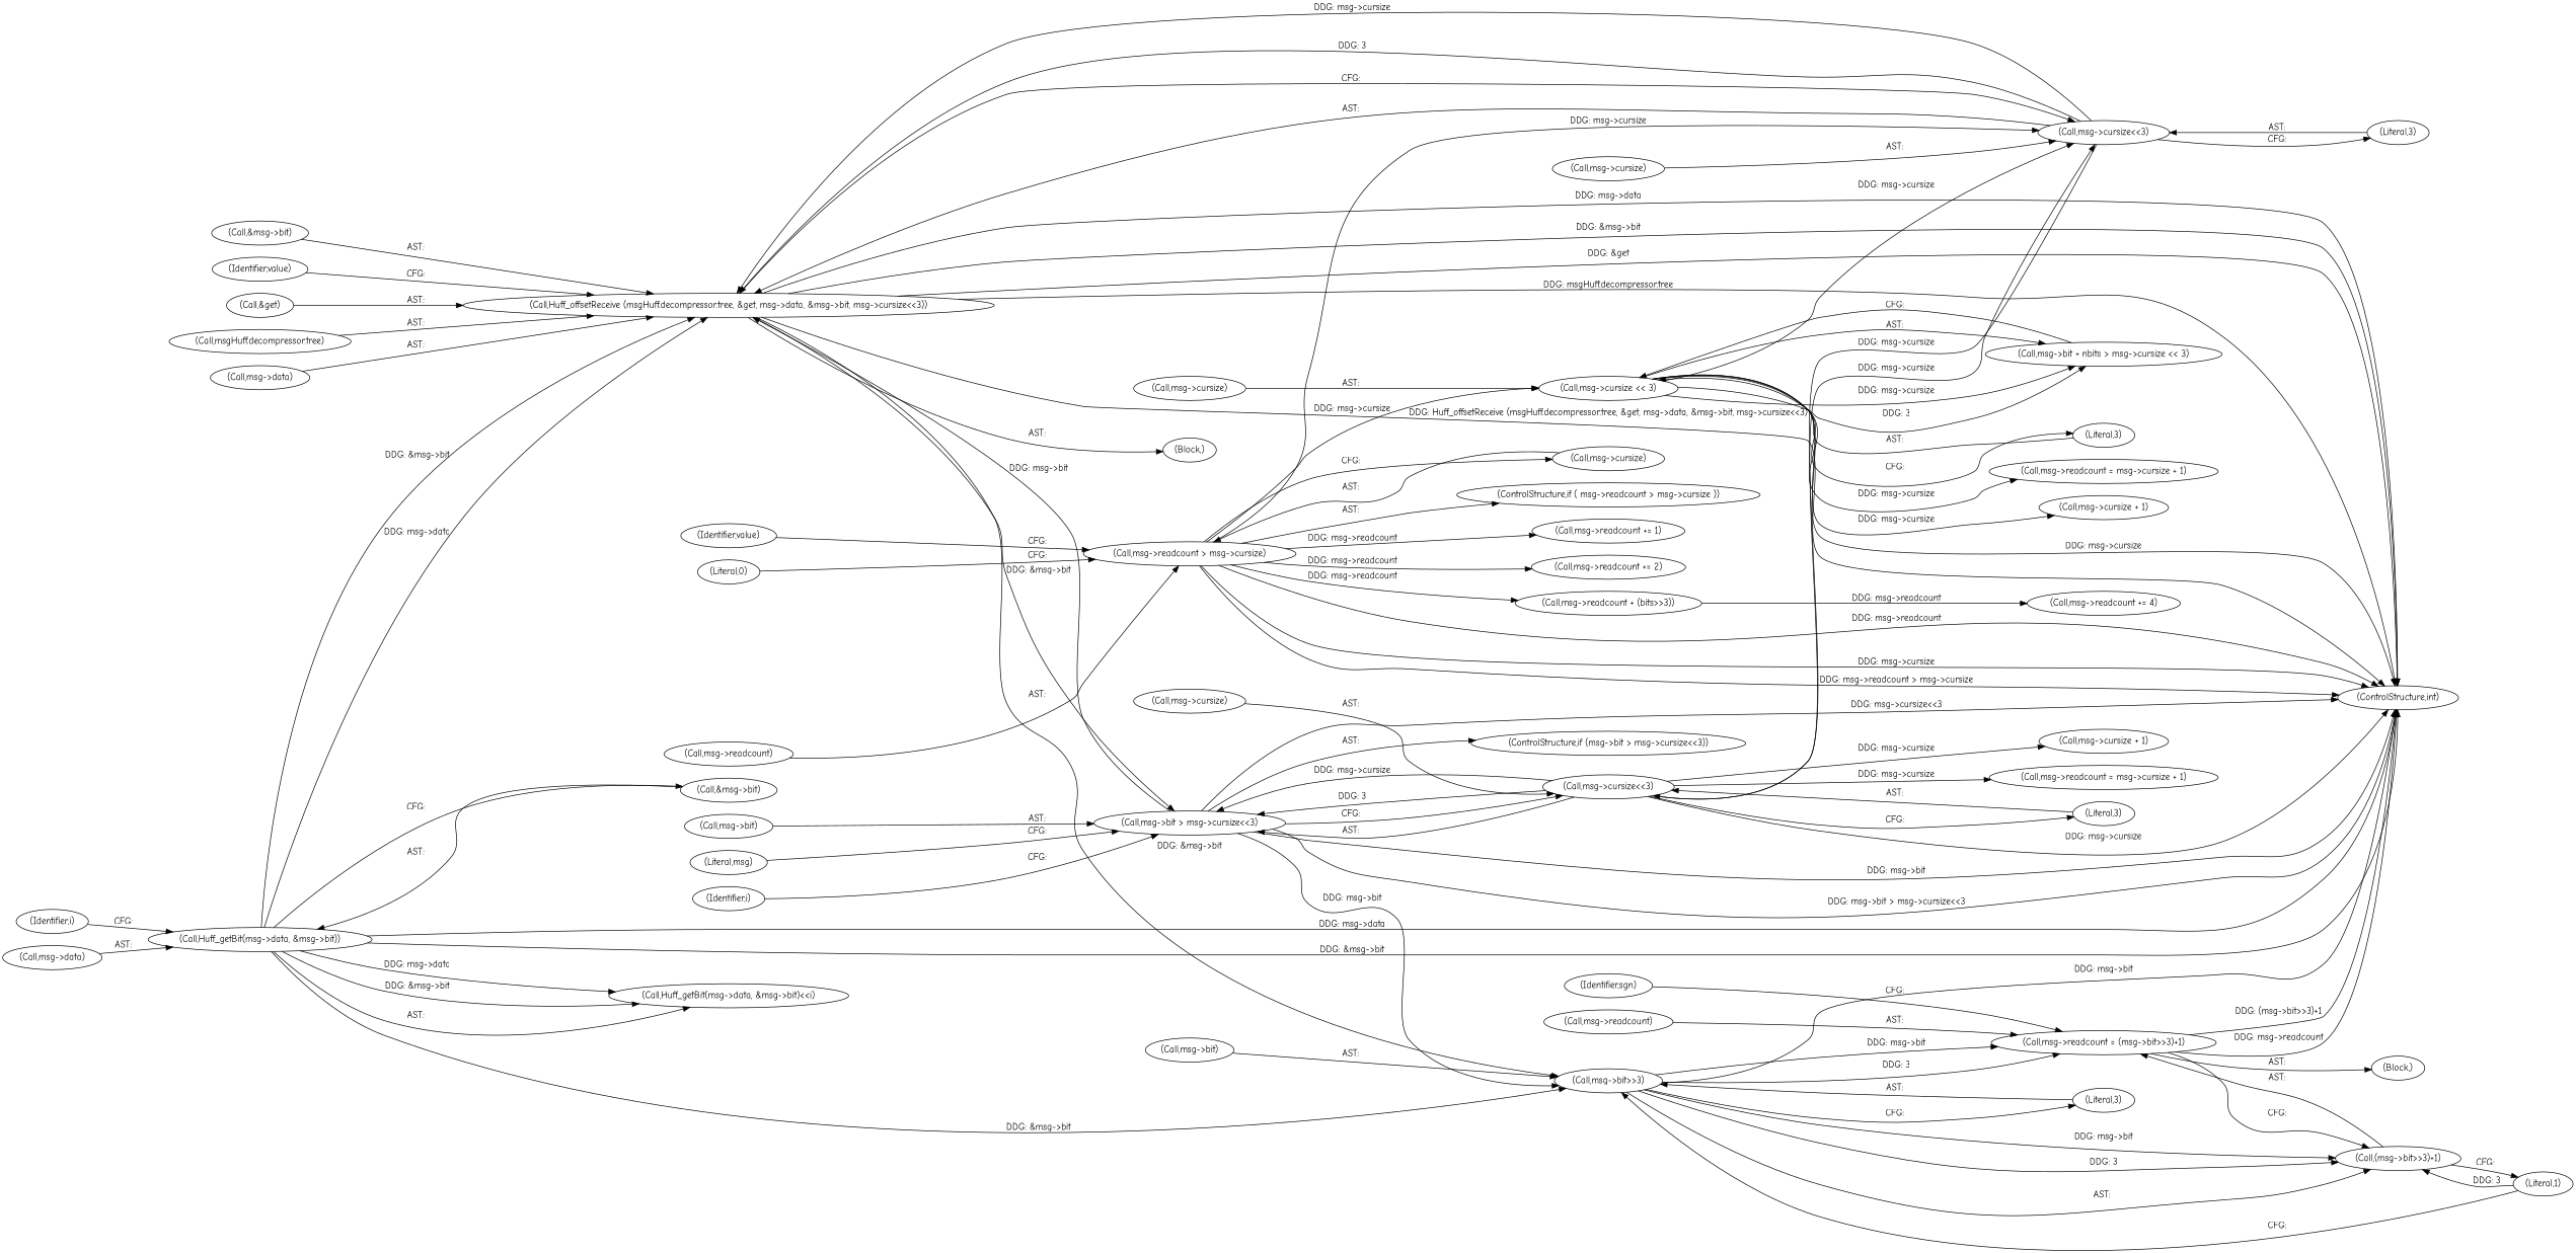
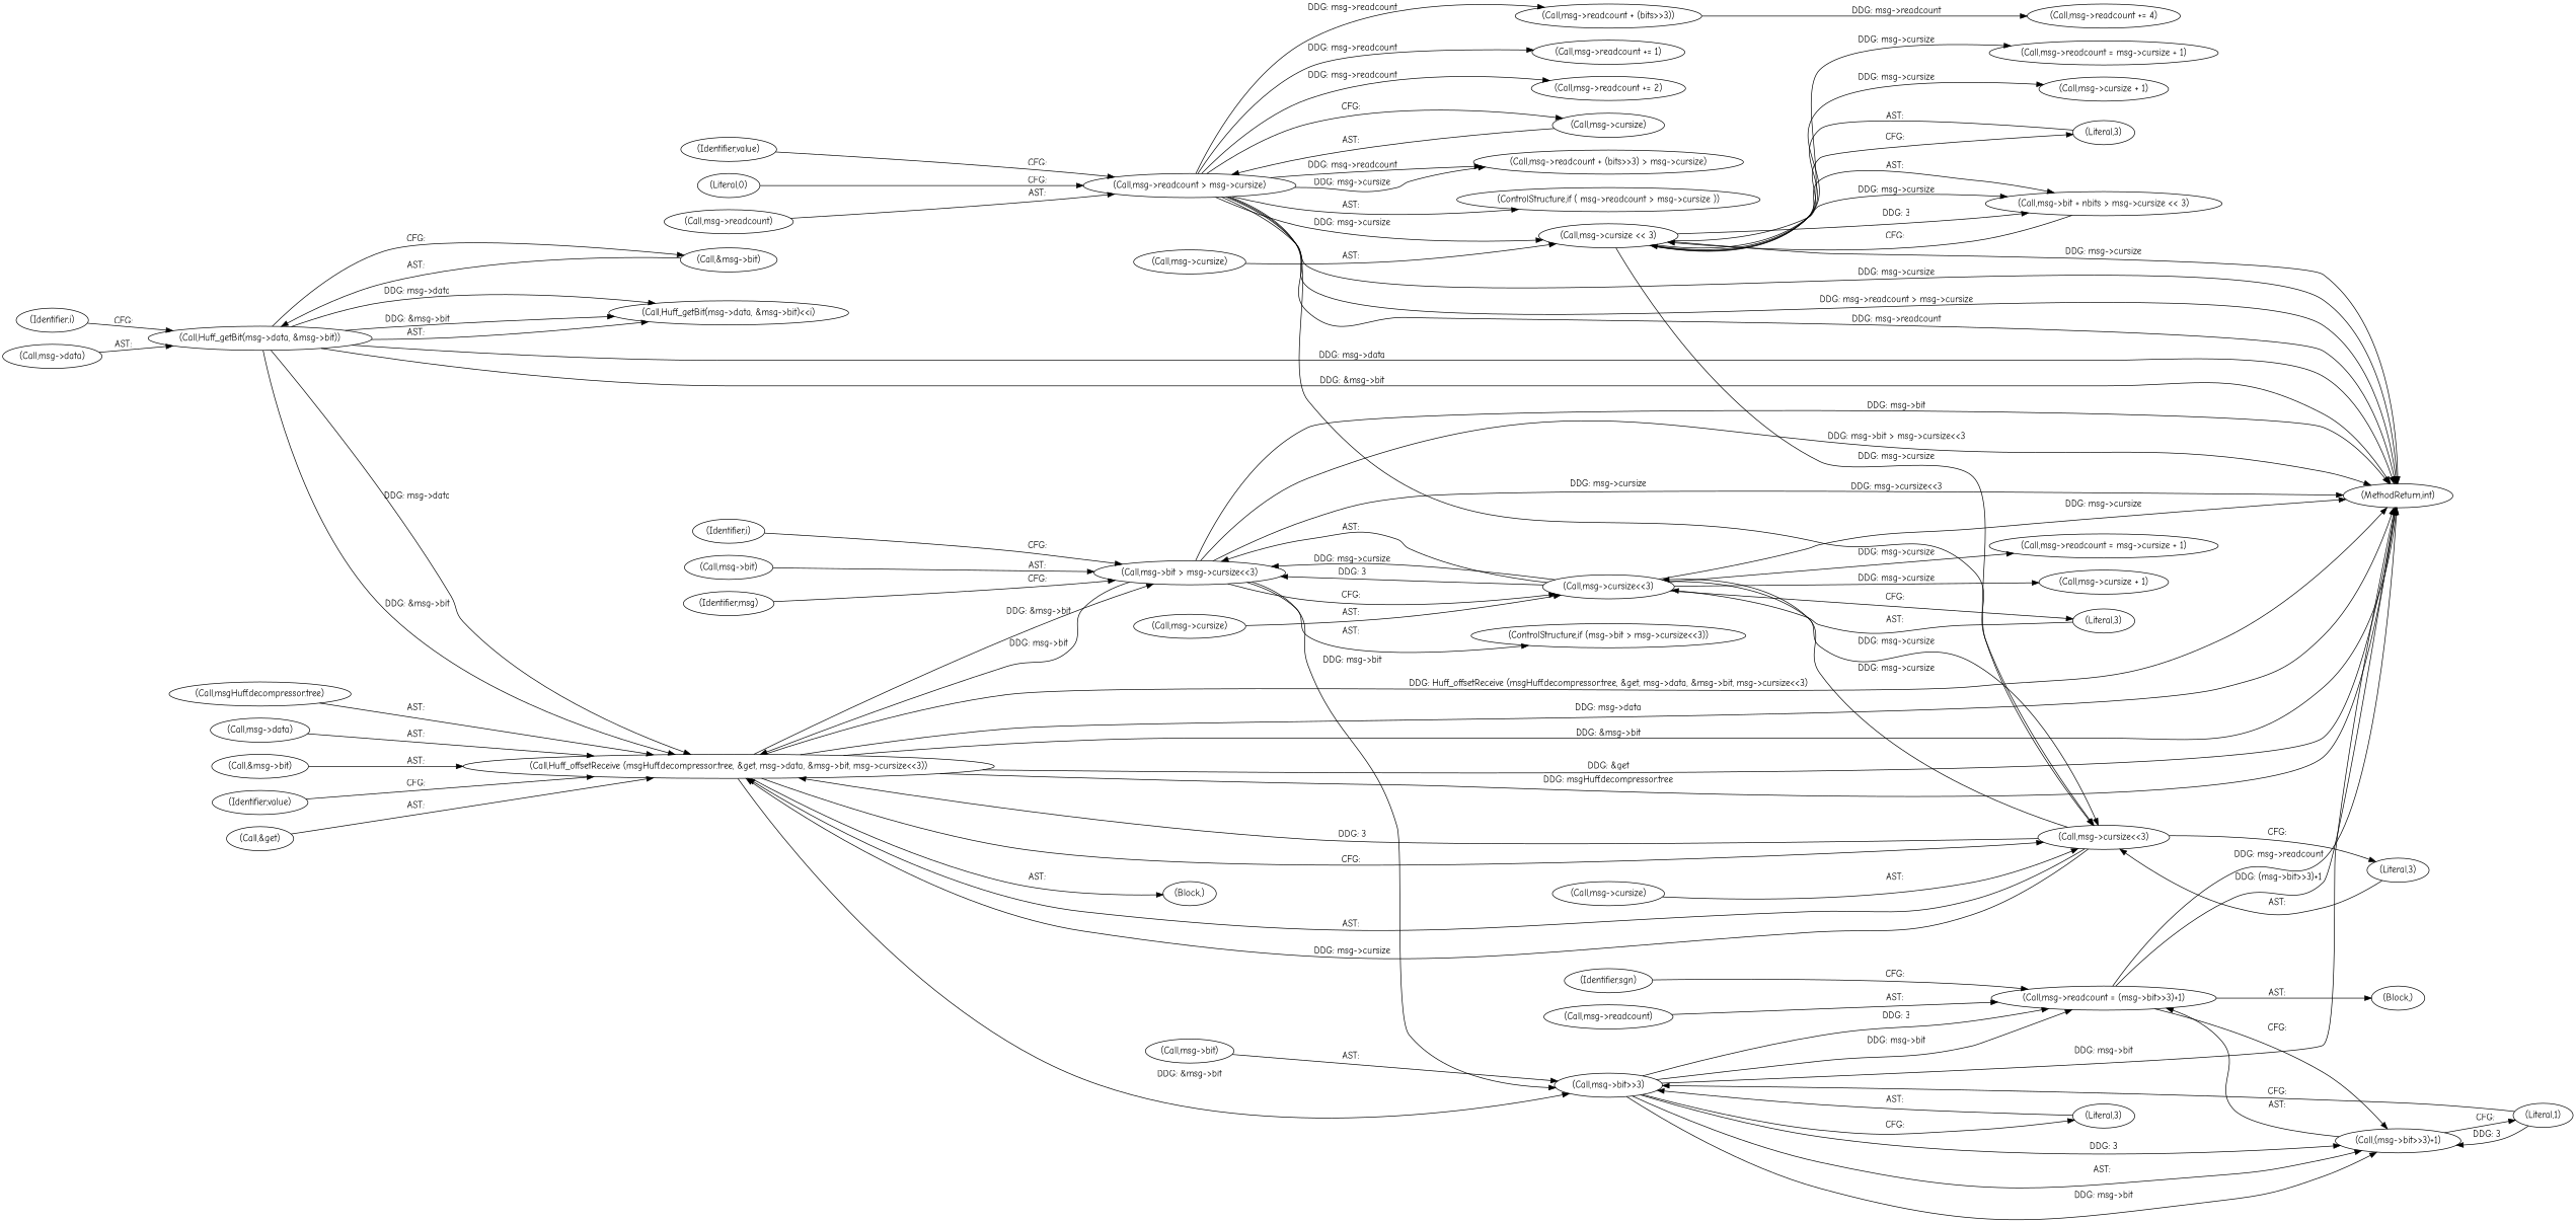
  digraph {
    fontname="Comic Neue"
    rankdir=LR
    node [fontname="Comic Neue"]
    edge [fontname="Comic Neue"]
    n1 [label="(Call,Huff_offsetReceive (msgHuff.decompressor.tree, &get, msg->data, &msg->bit, msg->cursize<<3))"]
    n2 [label="(Call,msg->bit > msg->cursize<<3)"]
    n3 [label="(Call,msg->cursize<<3)"]
    n4 [label="(Call,msg->bit>>3)"]
    n5 [label="(Block,)"]
-   n6 [label="(ControlStructure,int)"]
+   n6 [label="(MethodReturn,int)"]
    n7 [label="(Call,msg->cursize<<3)"]
    n8 [label="(ControlStructure,if (msg->bit > msg->cursize<<3))"]
    n9 [label="(Literal,3)"]
    n10 [label="(Call,msg->readcount = (msg->bit>>3)+1)"]
    n11 [label="(Call,(msg->bit>>3)+1)"]
    n12 [label="(Literal,3)"]
    n13 [label="(Call,Huff_getBit(msg->data, &msg->bit))"]
    n14 [label="(Call,&msg->bit)"]
    n15 [label="(Call,Huff_getBit(msg->data, &msg->bit)<<i)"]
    n16 [label="(Call,msg->readcount = msg->cursize + 1)"]
    n17 [label="(Call,msg->cursize + 1)"]
    n18 [label="(Literal,3)"]
    n19 [label="(Call,msg->readcount > msg->cursize)"]
    n20 [label="(Call,msg->cursize << 3)"]
    n21 [label="(Call,msg->readcount += 1)"]
    n22 [label="(Call,msg->readcount + (bits>>3))"]
    n23 [label="(Call,msg->readcount += 2)"]
    n24 [label="(Call,msg->cursize)"]
+   n25 [label="(Call,msg->readcount + (bits>>3) > msg->cursize)"]
    n26 [label="(ControlStructure,if ( msg->readcount > msg->cursize ))"]
    n27 [label="(Call,msg->bit + nbits > msg->cursize << 3)"]
    n28 [label="(Literal,3)"]
    n29 [label="(Call,msg->readcount = msg->cursize + 1)"]
    n30 [label="(Call,msg->cursize + 1)"]
    n31 [label="(Call,msg->readcount += 4)"]
    n32 [label="(Block,)"]
    n33 [label="(Literal,1)"]
    n34 [label="(Call,msgHuff.decompressor.tree)"]
    n35 [label="(Call,msg->bit)"]
    n36 [label="(Call,msg->cursize)"]
    n37 [label="(Call,msg->bit)"]
    n38 [label="(Call,msg->data)"]
    n39 [label="(Literal,0)"]
    n40 [label="(Identifier,i)"]
    n41 [label="(Call,msg->readcount)"]
    n42 [label="(Call,&msg->bit)"]
    n43 [label="(Call,msg->readcount)"]
    n44 [label="(Identifier,value)"]
    n45 [label="(Call,msg->data)"]
    n46 [label="(Call,&get)"]
-   n47 [label="(Literal,msg)"]
+   n47 [label="(Identifier,msg)"]
    n48 [label="(Identifier,sgn)"]
    n49 [label="(Identifier,i)"]
    n50 [label="(Call,msg->cursize)"]
    n51 [label="(Call,msg->cursize)"]
    n52 [label="(Identifier,value)"]
    n1 -> n2 [label="DDG: &msg->bit"]
    n1 -> n3 [label="CFG: "]
    n1 -> n4 [label="DDG: &msg->bit"]
    n1 -> n5 [label="AST: "]
    n1 -> n6 [label="DDG: Huff_offsetReceive (msgHuff.decompressor.tree, &get, msg->data, &msg->bit, msg->cursize<<3)"]
    n1 -> n6 [label="DDG: msg->data"]
    n1 -> n6 [label="DDG: &msg->bit"]
    n1 -> n6 [label="DDG: &get"]
    n1 -> n6 [label="DDG: msgHuff.decompressor.tree"]
    n2 -> n1 [label="DDG: msg->bit"]
    n2 -> n4 [label="DDG: msg->bit"]
    n2 -> n6 [label="DDG: msg->bit"]
    n2 -> n6 [label="DDG: msg->bit > msg->cursize<<3"]
    n2 -> n6 [label="DDG: msg->cursize<<3"]
    n2 -> n7 [label="CFG: "]
    n2 -> n8 [label="AST: "]
    n3 -> n1 [label="AST: "]
    n3 -> n1 [label="DDG: msg->cursize"]
    n3 -> n1 [label="DDG: 3"]
    n3 -> n7 [label="DDG: msg->cursize"]
    n3 -> n9 [label="CFG: "]
    n4 -> n6 [label="DDG: msg->bit"]
    n4 -> n10 [label="DDG: msg->bit"]
    n4 -> n10 [label="DDG: 3"]
    n4 -> n11 [label="AST: "]
    n4 -> n11 [label="DDG: msg->bit"]
    n4 -> n11 [label="DDG: 3"]
    n4 -> n12 [label="CFG: "]
    n7 -> n2 [label="AST: "]
    n7 -> n2 [label="DDG: msg->cursize"]
    n7 -> n2 [label="DDG: 3"]
    n7 -> n3 [label="DDG: msg->cursize"]
    n7 -> n6 [label="DDG: msg->cursize"]
    n7 -> n16 [label="DDG: msg->cursize"]
    n7 -> n17 [label="DDG: msg->cursize"]
    n7 -> n18 [label="CFG: "]
    n9 -> n3 [label="AST: "]
    n10 -> n6 [label="DDG: (msg->bit>>3)+1"]
    n10 -> n6 [label="DDG: msg->readcount"]
    n10 -> n11 [label="CFG: "]
    n10 -> n32 [label="AST: "]
    n11 -> n10 [label="AST: "]
    n11 -> n33 [label="CFG: "]
    n12 -> n4 [label="AST: "]
    n13 -> n1 [label="DDG: msg->data"]
    n13 -> n1 [label="DDG: &msg->bit"]
-   n13 -> n4 [label="DDG: &msg->bit"]
    n13 -> n6 [label="DDG: msg->data"]
    n13 -> n6 [label="DDG: &msg->bit"]
    n13 -> n14 [label="CFG: "]
    n13 -> n15 [label="AST: "]
    n13 -> n15 [label="DDG: msg->data"]
    n13 -> n15 [label="DDG: &msg->bit"]
    n14 -> n13 [label="AST: "]
    n18 -> n7 [label="AST: "]
    n19 -> n3 [label="DDG: msg->cursize"]
    n19 -> n6 [label="DDG: msg->cursize"]
    n19 -> n6 [label="DDG: msg->readcount > msg->cursize"]
    n19 -> n6 [label="DDG: msg->readcount"]
    n19 -> n20 [label="DDG: msg->cursize"]
    n19 -> n21 [label="DDG: msg->readcount"]
    n19 -> n22 [label="DDG: msg->readcount"]
    n19 -> n23 [label="DDG: msg->readcount"]
    n19 -> n24 [label="CFG: "]
+   n19 -> n25 [label="DDG: msg->readcount"]
+   n19 -> n25 [label="DDG: msg->cursize"]
    n19 -> n26 [label="AST: "]
    n20 -> n3 [label="DDG: msg->cursize"]
    n20 -> n6 [label="DDG: msg->cursize"]
    n20 -> n27 [label="AST: "]
    n20 -> n27 [label="DDG: msg->cursize"]
    n20 -> n27 [label="DDG: 3"]
    n20 -> n28 [label="CFG: "]
    n20 -> n29 [label="DDG: msg->cursize"]
    n20 -> n30 [label="DDG: msg->cursize"]
    n22 -> n31 [label="DDG: msg->readcount"]
    n24 -> n19 [label="AST: "]
    n27 -> n20 [label="CFG: "]
    n28 -> n20 [label="AST: "]
    n33 -> n4 [label="CFG: "]
    n33 -> n11 [label="DDG: 3"]
    n34 -> n1 [label="AST: "]
    n35 -> n2 [label="AST: "]
    n36 -> n7 [label="AST: "]
    n37 -> n4 [label="AST: "]
    n38 -> n1 [label="AST: "]
    n39 -> n19 [label="CFG: "]
    n40 -> n13 [label="CFG: "]
    n41 -> n10 [label="AST: "]
    n42 -> n1 [label="AST: "]
    n43 -> n19 [label="AST: "]
    n44 -> n1 [label="CFG: "]
    n45 -> n13 [label="AST: "]
    n46 -> n1 [label="AST: "]
    n47 -> n2 [label="CFG: "]
    n48 -> n10 [label="CFG: "]
    n49 -> n2 [label="CFG: "]
    n50 -> n3 [label="AST: "]
    n51 -> n20 [label="AST: "]
    n52 -> n19 [label="CFG: "]
  }
